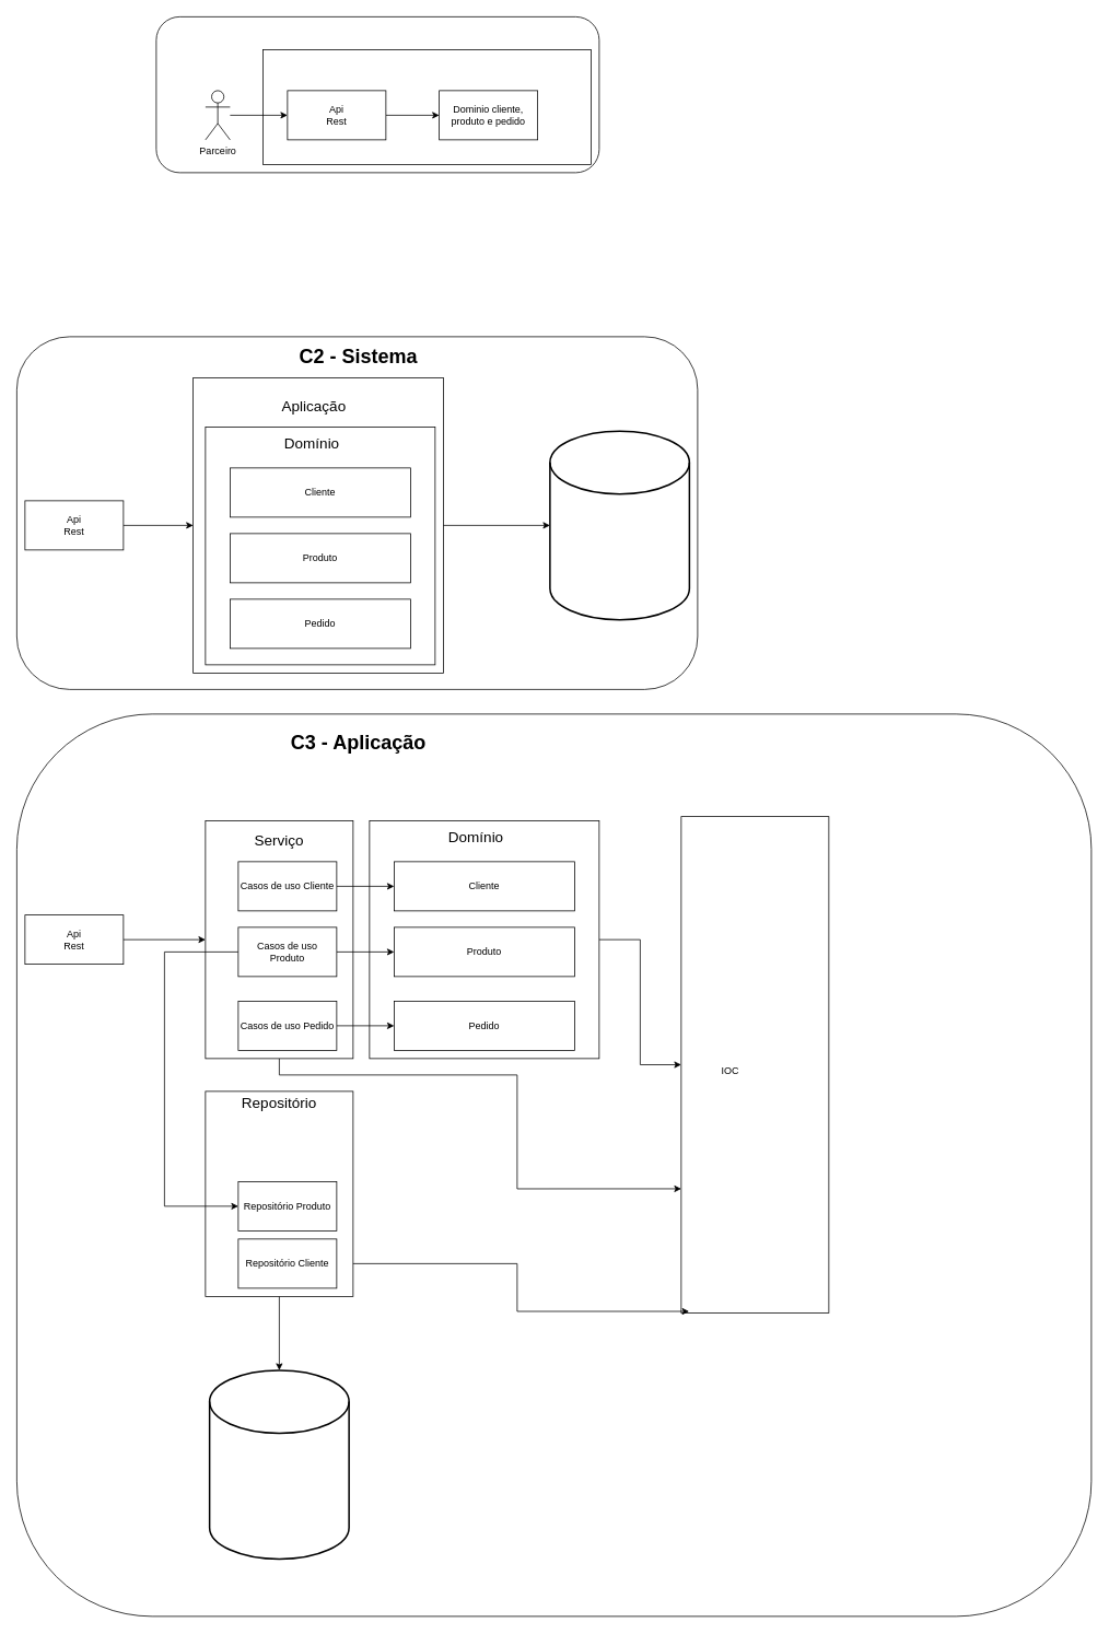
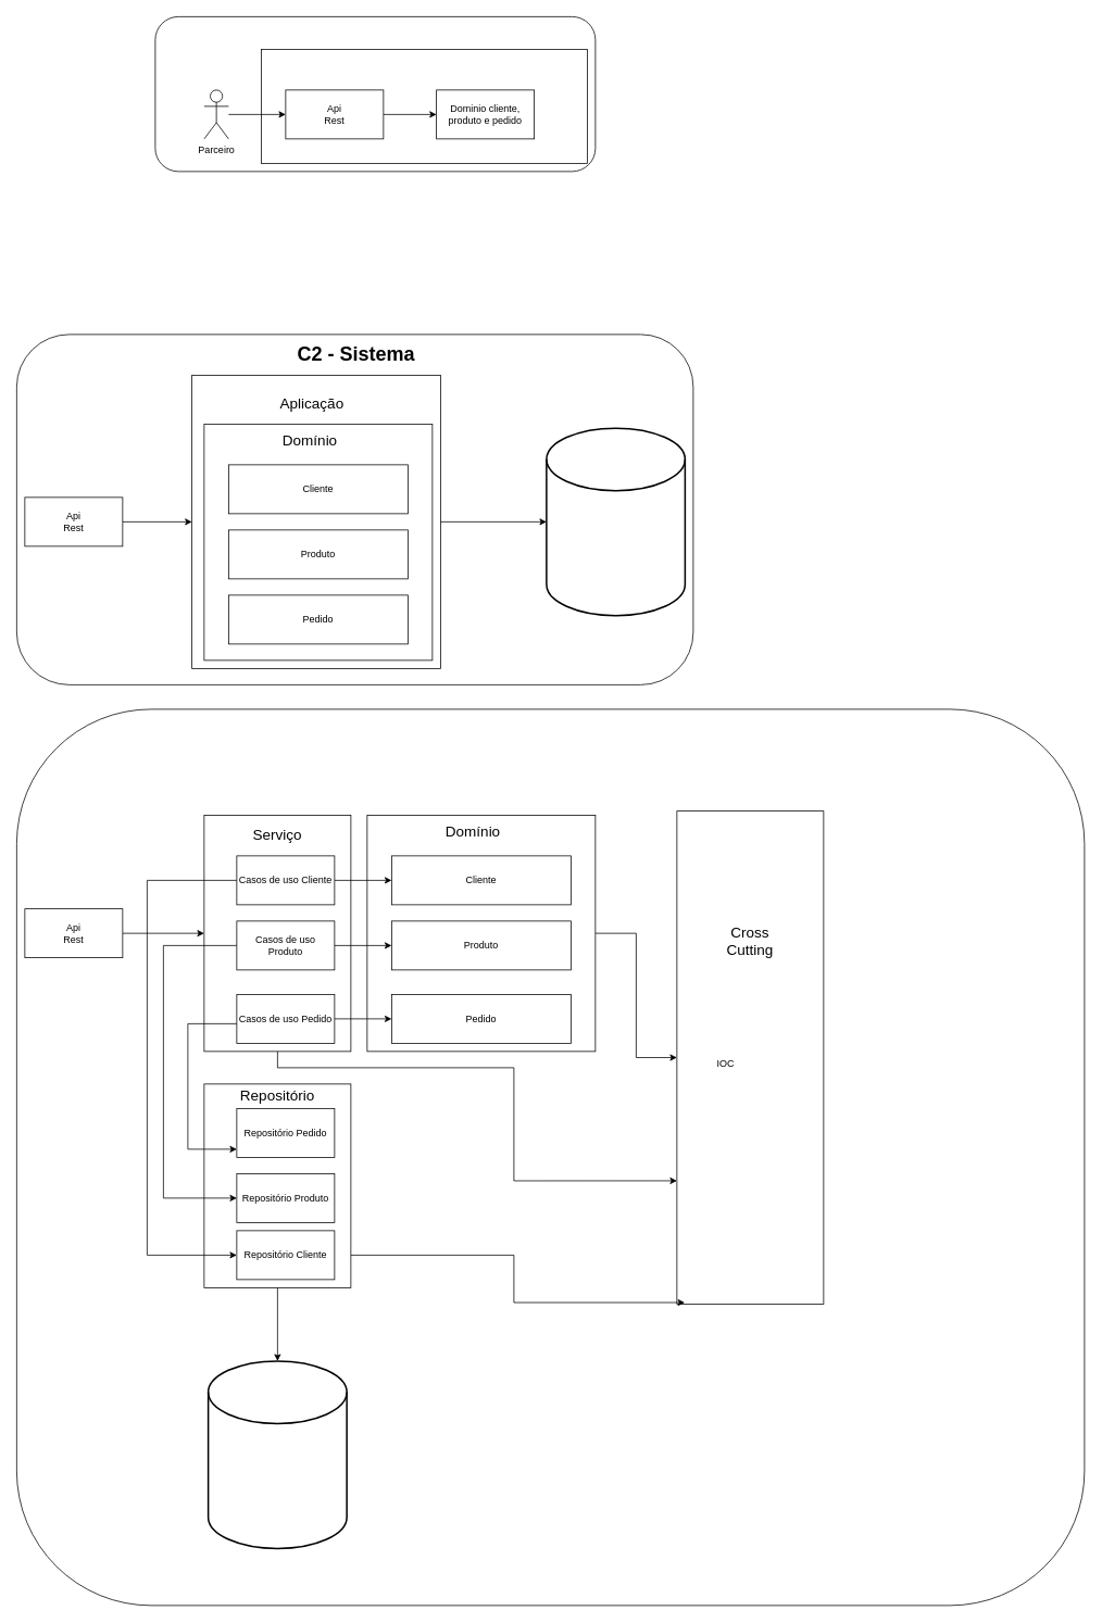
  <mxCell id="0" />
  <mxCell id="1" parent="0" />
  <mxCell id="2" value="" style="rounded=1;whiteSpace=wrap;html=1;" parent="1" vertex="1"><mxGeometry x="20" y="870" width="1310" height="1100" as="geometry" /></mxCell>
  <mxCell id="3" style="edgeStyle=orthogonalEdgeStyle;rounded=0;orthogonalLoop=1;jettySize=auto;html=1;" parent="1" source="4" target="33" edge="1"><mxGeometry relative="1" as="geometry" /></mxCell>
  <mxCell id="4" value="" style="rounded=0;whiteSpace=wrap;html=1;" parent="1" vertex="1"><mxGeometry x="250" y="1330" width="180" height="250" as="geometry" /></mxCell>
  <mxCell id="5" value="" style="rounded=1;whiteSpace=wrap;html=1;" parent="1" vertex="1"><mxGeometry x="190" y="20" width="540" height="190" as="geometry" /></mxCell>
  <mxCell id="6" value="" style="rounded=0;whiteSpace=wrap;html=1;" parent="1" vertex="1"><mxGeometry x="320" y="60" width="400" height="140" as="geometry" /></mxCell>
  <mxCell id="7" value="" style="rounded=1;whiteSpace=wrap;html=1;" parent="1" vertex="1"><mxGeometry x="20" y="410" width="830" height="430" as="geometry" /></mxCell>
  <mxCell id="8" value="" style="rounded=0;whiteSpace=wrap;html=1;align=center;" parent="1" vertex="1"><mxGeometry x="235" y="460" width="305" height="360" as="geometry" /></mxCell>
  <mxCell id="9" value="" style="rounded=0;whiteSpace=wrap;html=1;" parent="1" vertex="1"><mxGeometry x="250" y="520" width="280" height="290" as="geometry" /></mxCell>
  <mxCell id="10" style="edgeStyle=orthogonalEdgeStyle;rounded=0;orthogonalLoop=1;jettySize=auto;html=1;" parent="1" source="11" target="13" edge="1"><mxGeometry relative="1" as="geometry" /></mxCell>
  <mxCell id="11" value="Parceiro" style="shape=umlActor;verticalLabelPosition=bottom;verticalAlign=top;html=1;outlineConnect=0;" parent="1" vertex="1"><mxGeometry x="250" y="110" width="30" height="60" as="geometry" /></mxCell>
  <mxCell id="12" style="edgeStyle=orthogonalEdgeStyle;rounded=0;orthogonalLoop=1;jettySize=auto;html=1;entryX=0;entryY=0.5;entryDx=0;entryDy=0;" parent="1" source="13" target="14" edge="1"><mxGeometry relative="1" as="geometry" /></mxCell>
  <mxCell id="13" value="Api&lt;br&gt;Rest" style="rounded=0;whiteSpace=wrap;html=1;" parent="1" vertex="1"><mxGeometry x="350" y="110" width="120" height="60" as="geometry" /></mxCell>
  <mxCell id="14" value="Dominio cliente, produto e pedido" style="rounded=0;whiteSpace=wrap;html=1;" parent="1" vertex="1"><mxGeometry x="535" y="110" width="120" height="60" as="geometry" /></mxCell>
  <mxCell id="15" style="edgeStyle=orthogonalEdgeStyle;rounded=0;orthogonalLoop=1;jettySize=auto;html=1;entryX=0;entryY=0.5;entryDx=0;entryDy=0;" parent="1" source="16" target="8" edge="1"><mxGeometry relative="1" as="geometry" /></mxCell>
  <mxCell id="16" value="Api&lt;br&gt;Rest" style="rounded=0;whiteSpace=wrap;html=1;" parent="1" vertex="1"><mxGeometry x="30" y="610" width="120" height="60" as="geometry" /></mxCell>
  <mxCell id="17" value="&lt;b&gt;&lt;font style=&quot;font-size: 24px;&quot;&gt;C2 - Sistema&lt;/font&gt;&lt;/b&gt;&lt;b style=&quot;background-color: initial;&quot;&gt;&lt;font style=&quot;font-size: 24px;&quot;&gt;&amp;nbsp;&lt;/font&gt;&lt;/b&gt;" style="text;html=1;align=center;verticalAlign=middle;whiteSpace=wrap;rounded=0;" parent="1" vertex="1"><mxGeometry x="120" y="420" width="640" height="30" as="geometry" /></mxCell>
  <mxCell id="18" value="&lt;font style=&quot;font-size: 18px;&quot;&gt;Aplicação&lt;/font&gt;" style="text;html=1;align=center;verticalAlign=middle;whiteSpace=wrap;rounded=0;" parent="1" vertex="1"><mxGeometry x="330" y="480" width="105" height="30" as="geometry" /></mxCell>
  <mxCell id="19" value="Cliente" style="rounded=0;whiteSpace=wrap;html=1;" parent="1" vertex="1"><mxGeometry x="280" y="570" width="220" height="60" as="geometry" /></mxCell>
  <mxCell id="20" value="Produto" style="rounded=0;whiteSpace=wrap;html=1;" parent="1" vertex="1"><mxGeometry x="280" y="650" width="220" height="60" as="geometry" /></mxCell>
  <mxCell id="21" value="Pedido" style="rounded=0;whiteSpace=wrap;html=1;" parent="1" vertex="1"><mxGeometry x="280" y="730" width="220" height="60" as="geometry" /></mxCell>
  <mxCell id="22" value="" style="strokeWidth=2;html=1;shape=mxgraph.flowchart.database;whiteSpace=wrap;" parent="1" vertex="1"><mxGeometry x="670" y="525" width="170" height="230" as="geometry" /></mxCell>
  <mxCell id="23" style="edgeStyle=orthogonalEdgeStyle;rounded=0;orthogonalLoop=1;jettySize=auto;html=1;entryX=0;entryY=0.5;entryDx=0;entryDy=0;entryPerimeter=0;" parent="1" source="8" target="22" edge="1"><mxGeometry relative="1" as="geometry" /></mxCell>
  <mxCell id="24" value="&lt;font style=&quot;font-size: 18px;&quot;&gt;Domínio&lt;/font&gt;" style="text;html=1;align=center;verticalAlign=middle;whiteSpace=wrap;rounded=0;" parent="1" vertex="1"><mxGeometry x="350" y="525" width="60" height="30" as="geometry" /></mxCell>
  <mxCell id="25" style="edgeStyle=orthogonalEdgeStyle;rounded=0;orthogonalLoop=1;jettySize=auto;html=1;" parent="1" source="26" target="51" edge="1"><mxGeometry relative="1" as="geometry" /></mxCell>
  <mxCell id="26" value="" style="rounded=0;whiteSpace=wrap;html=1;" parent="1" vertex="1"><mxGeometry x="450" y="1000" width="280" height="290" as="geometry" /></mxCell>
  <mxCell id="27" style="edgeStyle=orthogonalEdgeStyle;rounded=0;orthogonalLoop=1;jettySize=auto;html=1;entryX=0;entryY=0.5;entryDx=0;entryDy=0;" parent="1" source="28" target="36" edge="1"><mxGeometry relative="1" as="geometry"><mxPoint x="235" y="1130" as="targetPoint" /></mxGeometry></mxCell>
  <mxCell id="28" value="Api&lt;br&gt;Rest" style="rounded=0;whiteSpace=wrap;html=1;" parent="1" vertex="1"><mxGeometry x="30" y="1115" width="120" height="60" as="geometry" /></mxCell>
- <mxCell id="29" value="&lt;b&gt;&lt;font style=&quot;font-size: 24px;&quot;&gt;C3 - Aplicação&lt;/font&gt;&lt;/b&gt;&lt;b style=&quot;background-color: initial;&quot;&gt;&lt;font style=&quot;font-size: 24px;&quot;&gt;&amp;nbsp;&lt;/font&gt;&lt;/b&gt;" style="text;html=1;align=center;verticalAlign=middle;whiteSpace=wrap;rounded=0;" parent="1" vertex="1"><mxGeometry x="120" y="890" width="640" height="30" as="geometry" /></mxCell>
  <mxCell id="30" value="Cliente" style="rounded=0;whiteSpace=wrap;html=1;" parent="1" vertex="1"><mxGeometry x="480" y="1050" width="220" height="60" as="geometry" /></mxCell>
  <mxCell id="31" value="Produto" style="rounded=0;whiteSpace=wrap;html=1;" parent="1" vertex="1"><mxGeometry x="480" y="1130" width="220" height="60" as="geometry" /></mxCell>
  <mxCell id="32" value="Pedido" style="rounded=0;whiteSpace=wrap;html=1;" parent="1" vertex="1"><mxGeometry x="480" y="1220" width="220" height="60" as="geometry" /></mxCell>
  <mxCell id="33" value="" style="strokeWidth=2;html=1;shape=mxgraph.flowchart.database;whiteSpace=wrap;" parent="1" vertex="1"><mxGeometry x="255" y="1670" width="170" height="230" as="geometry" /></mxCell>
  <mxCell id="34" value="&lt;font style=&quot;font-size: 18px;&quot;&gt;Domínio&lt;/font&gt;" style="text;html=1;align=center;verticalAlign=middle;whiteSpace=wrap;rounded=0;" parent="1" vertex="1"><mxGeometry x="550" y="1005" width="60" height="30" as="geometry" /></mxCell>
  <mxCell id="35" style="edgeStyle=orthogonalEdgeStyle;rounded=0;orthogonalLoop=1;jettySize=auto;html=1;entryX=0;entryY=0.75;entryDx=0;entryDy=0;" parent="1" source="36" target="51" edge="1"><mxGeometry relative="1" as="geometry"><Array as="points"><mxPoint x="340" y="1310" /><mxPoint x="630" y="1310" /><mxPoint x="630" y="1449" /></Array></mxGeometry></mxCell>
  <mxCell id="36" value="" style="rounded=0;whiteSpace=wrap;html=1;" parent="1" vertex="1"><mxGeometry x="250" y="1000" width="180" height="290" as="geometry" /></mxCell>
  <mxCell id="37" value="&lt;font style=&quot;font-size: 18px;&quot;&gt;Serviço&lt;/font&gt;" style="text;html=1;align=center;verticalAlign=middle;whiteSpace=wrap;rounded=0;" parent="1" vertex="1"><mxGeometry x="310" y="1010" width="60" height="30" as="geometry" /></mxCell>
  <mxCell id="38" style="edgeStyle=orthogonalEdgeStyle;rounded=0;orthogonalLoop=1;jettySize=auto;html=1;entryX=0;entryY=0.5;entryDx=0;entryDy=0;" parent="1" source="40" target="30" edge="1"><mxGeometry relative="1" as="geometry" /></mxCell>
+ <mxCell id="39" style="edgeStyle=orthogonalEdgeStyle;rounded=0;orthogonalLoop=1;jettySize=auto;html=1;entryX=0;entryY=0.5;entryDx=0;entryDy=0;exitX=0;exitY=0.5;exitDx=0;exitDy=0;" parent="1" source="40" target="50" edge="1"><mxGeometry relative="1" as="geometry"><Array as="points"><mxPoint x="180" y="1080" /><mxPoint x="180" y="1540" /></Array></mxGeometry></mxCell>
  <mxCell id="40" value="Casos de uso Cliente" style="rounded=0;whiteSpace=wrap;html=1;" parent="1" vertex="1"><mxGeometry x="290" y="1050" width="120" height="60" as="geometry" /></mxCell>
  <mxCell id="41" style="edgeStyle=orthogonalEdgeStyle;rounded=0;orthogonalLoop=1;jettySize=auto;html=1;" parent="1" source="43" target="31" edge="1"><mxGeometry relative="1" as="geometry" /></mxCell>
  <mxCell id="42" style="edgeStyle=orthogonalEdgeStyle;rounded=0;orthogonalLoop=1;jettySize=auto;html=1;exitX=0;exitY=0.5;exitDx=0;exitDy=0;" parent="1" source="43" target="49" edge="1"><mxGeometry relative="1" as="geometry"><Array as="points"><mxPoint x="200" y="1160" /><mxPoint x="200" y="1470" /></Array></mxGeometry></mxCell>
  <mxCell id="43" value="Casos de uso Produto" style="rounded=0;whiteSpace=wrap;html=1;" parent="1" vertex="1"><mxGeometry x="290" y="1130" width="120" height="60" as="geometry" /></mxCell>
  <mxCell id="44" style="edgeStyle=orthogonalEdgeStyle;rounded=0;orthogonalLoop=1;jettySize=auto;html=1;" parent="1" source="46" target="32" edge="1"><mxGeometry relative="1" as="geometry" /></mxCell>
+ <mxCell id="45" style="edgeStyle=orthogonalEdgeStyle;rounded=0;orthogonalLoop=1;jettySize=auto;html=1;exitX=0.031;exitY=0.6;exitDx=0;exitDy=0;exitPerimeter=0;" parent="1" source="46" target="48" edge="1"><mxGeometry relative="1" as="geometry"><Array as="points"><mxPoint x="230" y="1256" /><mxPoint x="230" y="1410" /></Array></mxGeometry></mxCell>
  <mxCell id="46" value="Casos de uso Pedido" style="rounded=0;whiteSpace=wrap;html=1;" parent="1" vertex="1"><mxGeometry x="290" y="1220" width="120" height="60" as="geometry" /></mxCell>
  <mxCell id="47" value="&lt;font style=&quot;font-size: 18px;&quot;&gt;Repositório&lt;/font&gt;" style="text;html=1;align=center;verticalAlign=middle;whiteSpace=wrap;rounded=0;" parent="1" vertex="1"><mxGeometry x="310" y="1330" width="60" height="30" as="geometry" /></mxCell>
+ <mxCell id="48" value="Repositório Pedido" style="rounded=0;whiteSpace=wrap;html=1;" parent="1" vertex="1"><mxGeometry x="290" y="1360" width="120" height="60" as="geometry" /></mxCell>
  <mxCell id="49" value="Repositório Produto" style="rounded=0;whiteSpace=wrap;html=1;" parent="1" vertex="1"><mxGeometry x="290" y="1440" width="120" height="60" as="geometry" /></mxCell>
  <mxCell id="50" value="Repositório Cliente" style="rounded=0;whiteSpace=wrap;html=1;" parent="1" vertex="1"><mxGeometry x="290" y="1510" width="120" height="60" as="geometry" /></mxCell>
  <mxCell id="51" value="" style="rounded=0;whiteSpace=wrap;html=1;" parent="1" vertex="1"><mxGeometry x="830" y="995" width="180" height="605" as="geometry" /></mxCell>
+ <mxCell id="52" value="&lt;font style=&quot;font-size: 18px;&quot;&gt;Cross Cutting&lt;/font&gt;" style="text;html=1;align=center;verticalAlign=middle;whiteSpace=wrap;rounded=0;" parent="1" vertex="1"><mxGeometry x="890" y="1140" width="60" height="30" as="geometry" /></mxCell>
  <mxCell id="53" style="edgeStyle=orthogonalEdgeStyle;rounded=0;orthogonalLoop=1;jettySize=auto;html=1;entryX=0.053;entryY=0.997;entryDx=0;entryDy=0;entryPerimeter=0;" parent="1" source="4" target="51" edge="1"><mxGeometry relative="1" as="geometry"><Array as="points"><mxPoint x="630" y="1540" /><mxPoint x="630" y="1598" /></Array></mxGeometry></mxCell>
  <mxCell id="54" value="IOC" style="text;html=1;align=center;verticalAlign=middle;whiteSpace=wrap;rounded=0;" parent="1" vertex="1"><mxGeometry x="860" y="1290" width="60" height="30" as="geometry" /></mxCell>
